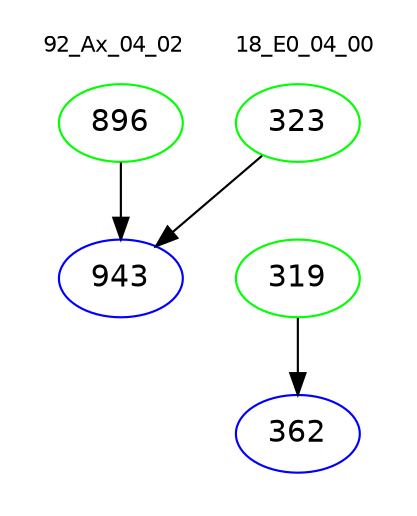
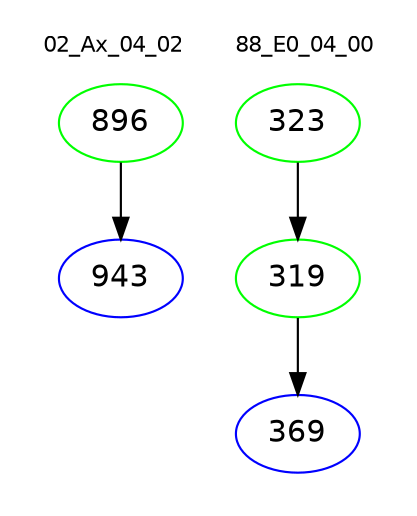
  digraph {
    fontname="DejaVu Sans"
    node [color=green fontname="DejaVu Sans"]
    edge [color=black fontname="DejaVu Sans"]
    n1 [label=896]
    n2 [color=blue label=943]
    n3 [label=323]
    n4 [label=319]
-   n5 [color=blue label=362]
+   n5 [color=blue label=369]
    subgraph cluster_1 {
      color=white
      fontsize=10
-     label="92_Ax_04_02"
+     label="02_Ax_04_02"
      n1
      n2
    }
    subgraph cluster_2 {
      color=white
      fontsize=10
-     label="18_E0_04_00"
+     label="88_E0_04_00"
      n3
      n4
      n5
    }
    n1 -> n2
-   n3 -> n2
+   n3 -> n4
    n4 -> n5
  }
